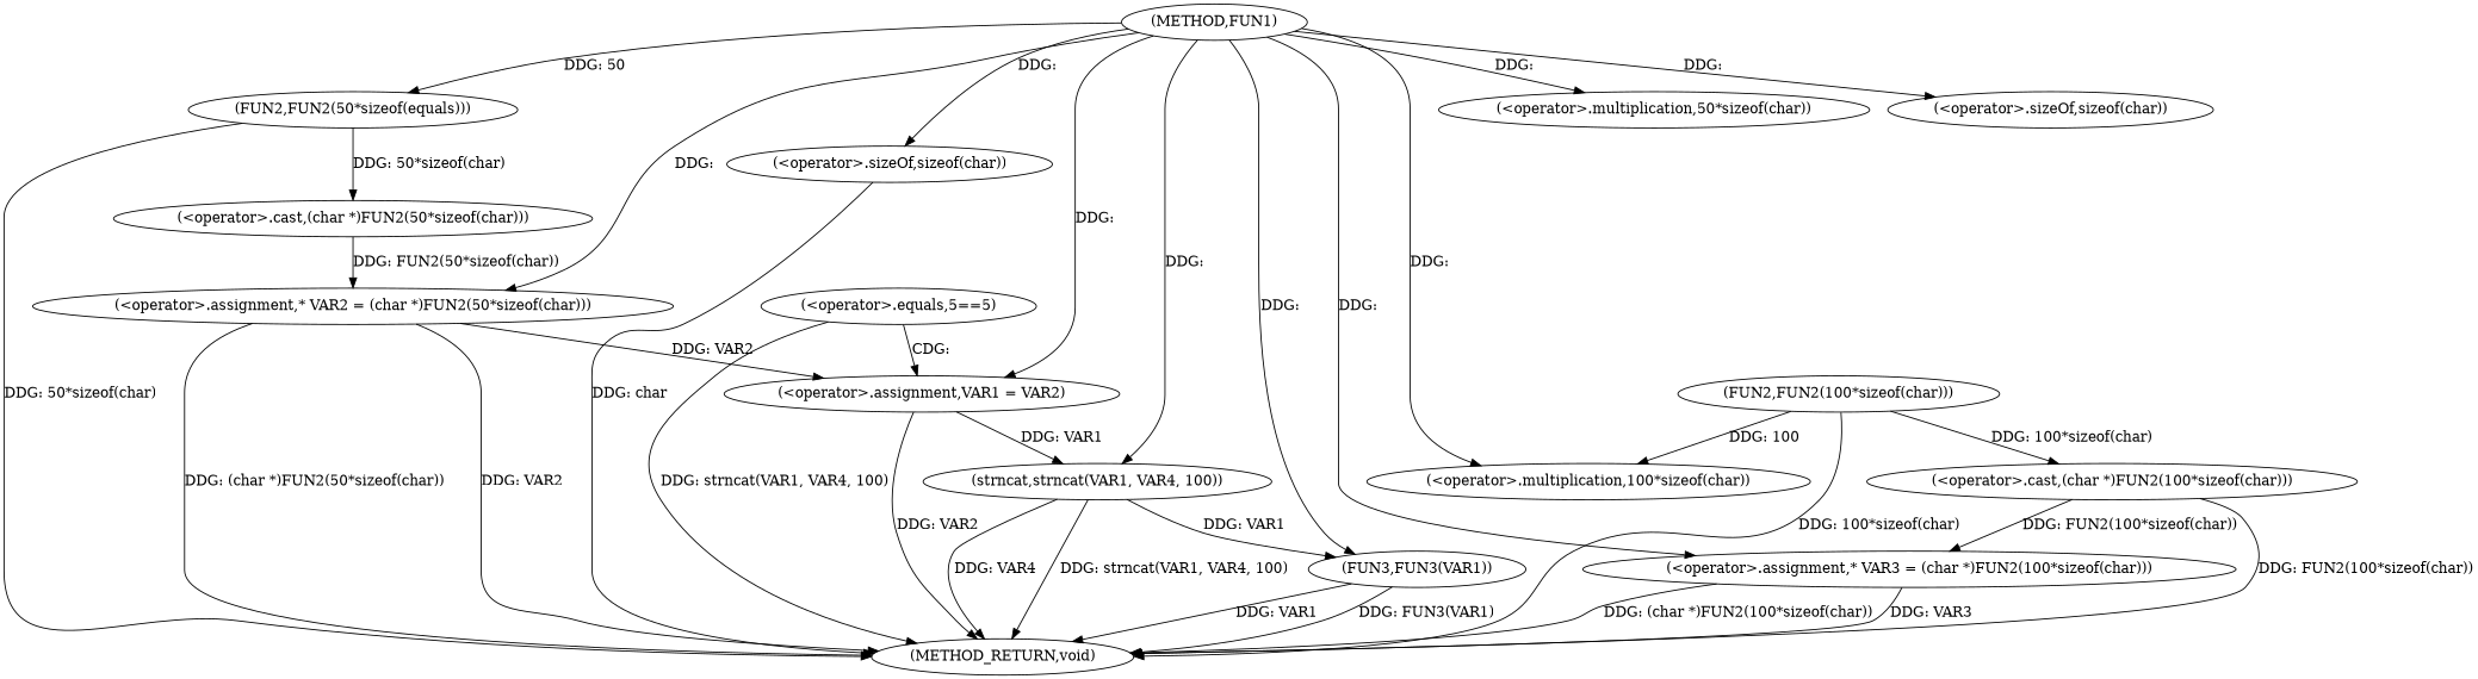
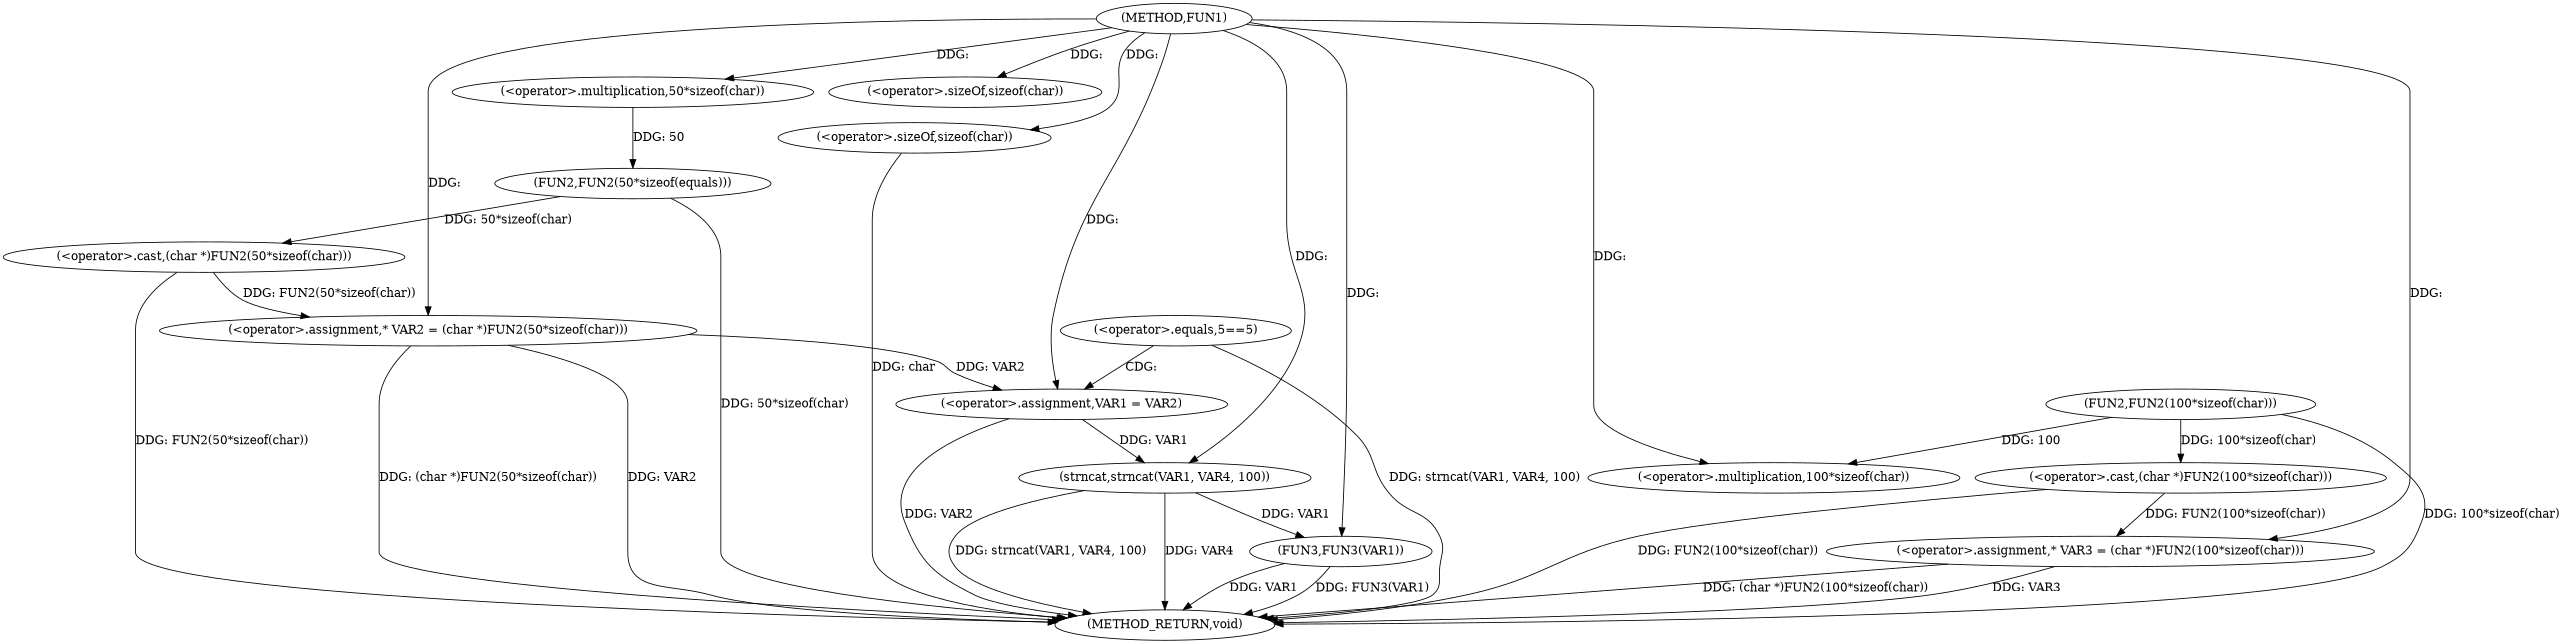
  digraph {
    n1 [label="(METHOD,FUN1)"]
    n2 [label="(<operator>.assignment,* VAR2 = (char *)FUN2(50*sizeof(char)))"]
    n3 [label="(<operator>.multiplication,50*sizeof(char))"]
    n4 [label="(<operator>.sizeOf,sizeof(char))"]
    n5 [label="(<operator>.assignment,* VAR3 = (char *)FUN2(100*sizeof(char)))"]
    n6 [label="(<operator>.multiplication,100*sizeof(char))"]
    n7 [label="(<operator>.sizeOf,sizeof(char))"]
    n8 [label="(<operator>.assignment,VAR1 = VAR2)"]
    n9 [label="(strncat,strncat(VAR1, VAR4, 100))"]
    n10 [label="(FUN3,FUN3(VAR1))"]
    n11 [label="(METHOD_RETURN,void)"]
    n12 [label="(FUN2,FUN2(50*sizeof(equals)))"]
    n13 [label="(<operator>.equals,5==5)"]
    n14 [label="(<operator>.cast,(char *)FUN2(50*sizeof(char)))"]
    n15 [label="(<operator>.cast,(char *)FUN2(100*sizeof(char)))"]
    n16 [label="(FUN2,FUN2(100*sizeof(char)))"]
    n1 -> n2 [label="DDG: "]
    n1 -> n3 [label="DDG: "]
    n1 -> n4 [label="DDG: "]
    n1 -> n5 [label="DDG: "]
    n1 -> n6 [label="DDG: "]
    n1 -> n7 [label="DDG: "]
    n1 -> n8 [label="DDG: "]
    n1 -> n9 [label="DDG: "]
    n1 -> n10 [label="DDG: "]
    n2 -> n8 [label="DDG: VAR2"]
    n2 -> n11 [label="DDG: VAR2"]
    n2 -> n11 [label="DDG: (char *)FUN2(50*sizeof(char))"]
-   n1 -> n12 [label="DDG: 50"]
+   n3 -> n12 [label="DDG: 50"]
    n5 -> n11 [label="DDG: (char *)FUN2(100*sizeof(char))"]
    n5 -> n11 [label="DDG: VAR3"]
    n7 -> n11 [label="DDG: char"]
    n8 -> n9 [label="DDG: VAR1"]
    n8 -> n11 [label="DDG: VAR2"]
    n9 -> n10 [label="DDG: VAR1"]
    n9 -> n11 [label="DDG: strncat(VAR1, VAR4, 100)"]
    n9 -> n11 [label="DDG: VAR4"]
    n10 -> n11 [label="DDG: VAR1"]
    n10 -> n11 [label="DDG: FUN3(VAR1)"]
    n12 -> n11 [label="DDG: 50*sizeof(char)"]
    n12 -> n14 [label="DDG: 50*sizeof(char)"]
    n13 -> n8 [label="CDG: "]
    n13 -> n11 [label="DDG: strncat(VAR1, VAR4, 100)"]
    n14 -> n2 [label="DDG: FUN2(50*sizeof(char))"]
+   n14 -> n11 [label="DDG: FUN2(50*sizeof(char))"]
    n15 -> n5 [label="DDG: FUN2(100*sizeof(char))"]
    n15 -> n11 [label="DDG: FUN2(100*sizeof(char))"]
    n16 -> n6 [label="DDG: 100"]
    n16 -> n11 [label="DDG: 100*sizeof(char)"]
    n16 -> n15 [label="DDG: 100*sizeof(char)"]
  }
